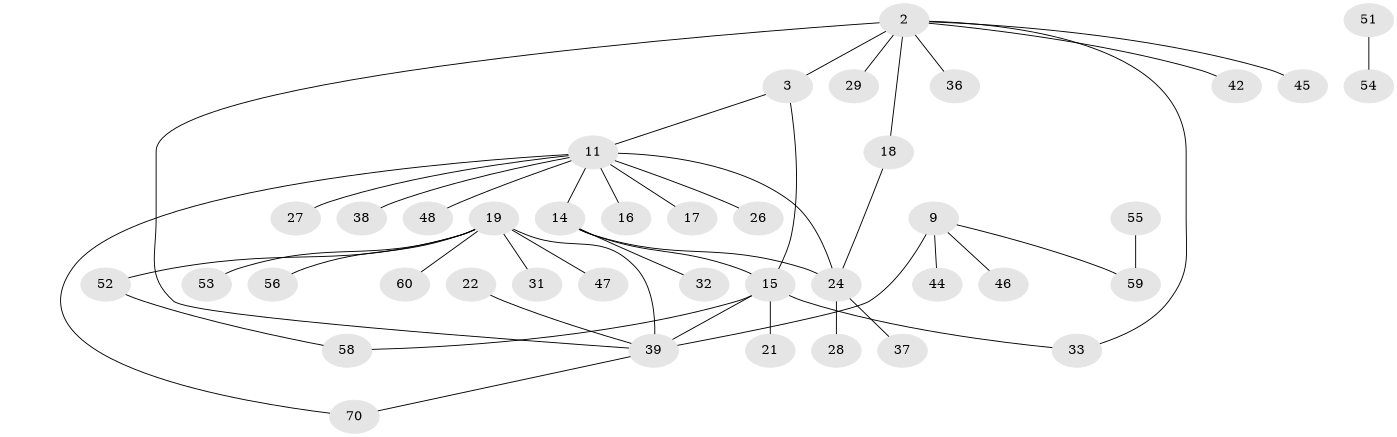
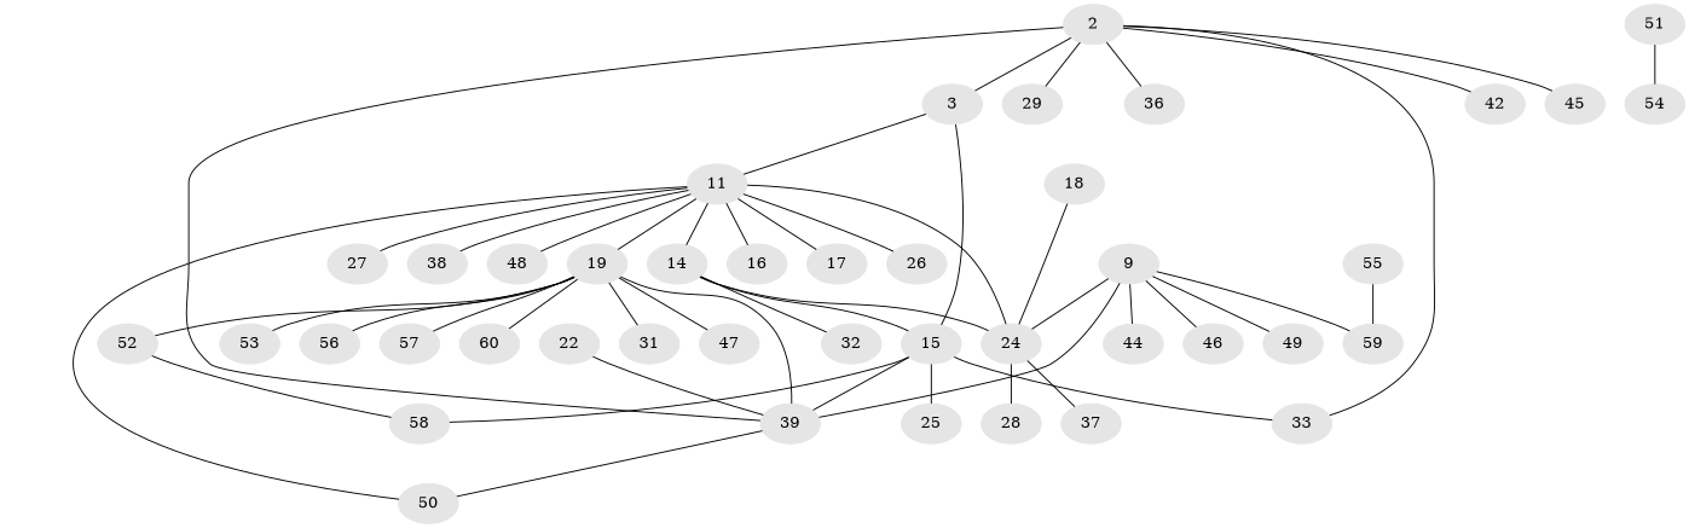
  graph {
    node [color=gray90 style=filled]
    2 [super="+1"]
    3
    18
    29
    33
    36
    39 [super="+7"]
    42
    45 [super="+43"]
    11 [super="+5"]
    15
    24 [super="+6"]
-   50 [label=70]
+   50
    14 [super="+13"]
    16
    17
    19 [super="+12"]
    26
    27
    38
    48 [super="+41"]
-   25 [label=21]
+   25
    58 [super="+35"]
    9 [super="+8"]
    44
    46
+   49
    59 [super="+20"]
    28
    37
    32
    31
    47
    53
    56 [super="+34"]
+   57 [super="+23"]
    60
    52
    51
    54
    22
    55
    2 -- 3 [weight=2]
-   2 -- 18
    2 -- 29
    2 -- 33
    2 -- 36
    2 -- 39
    2 -- 42
    2 -- 45
    3 -- 11 [weight=2]
    3 -- 15
    18 -- 24
    39 -- 50
    11 -- 24 [weight=2]
    11 -- 50
    11 -- 14
    11 -- 16 [weight=2]
    11 -- 17
+   11 -- 19 [weight=3]
    11 -- 26
    11 -- 27
    11 -- 38
    11 -- 48
    15 -- 33
    15 -- 39
    15 -- 25
    15 -- 58
    24 -- 28
    24 -- 37
    14 -- 15 [weight=2]
    14 -- 24
    14 -- 32
    19 -- 39 [weight=2]
    19 -- 31
    19 -- 47
    19 -- 53
    19 -- 56
+   19 -- 57
    19 -- 60
    19 -- 52
    9 -- 39 [weight=2]
+   9 -- 24 [weight=2]
    9 -- 44
    9 -- 46
+   9 -- 49
    9 -- 59
    52 -- 58
    51 -- 54
    22 -- 39
    55 -- 59
  }
